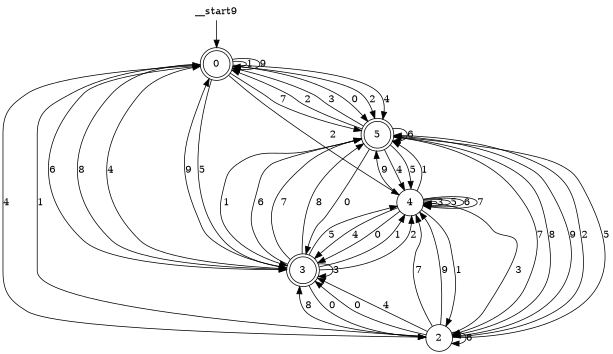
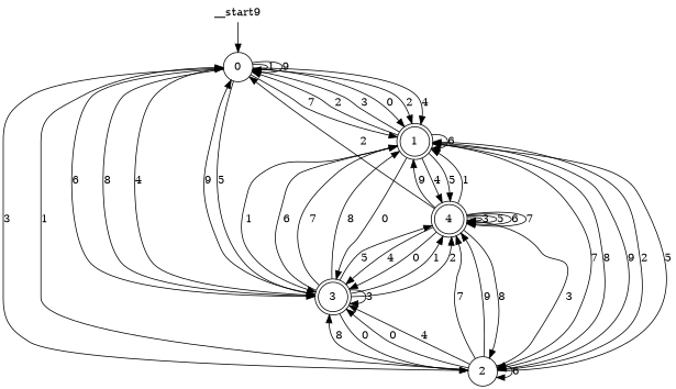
  digraph {
    node [shape=doublecircle]
-   n1 [label=0]
-   n2 [label=5]
+   n1 [label=0 shape=circle]
+   n2 [label=1]
    n3 [label=2 shape=circle]
    n4 [label=3]
-   n5 [label=4 shape=circle]
+   n5 [label=4]
    n6 [height=0 label=__start9 shape=none width=0]
    n1 -> n1 [label=1]
    n1 -> n1 [label=9]
    n1 -> n2 [label=0]
    n1 -> n2 [label=2]
    n1 -> n2 [label=4]
    n1 -> n2 [label=7]
-   n1 -> n3 [label=4]
+   n1 -> n3 [label=3]
    n1 -> n4 [label=5]
    n1 -> n4 [label=6]
    n1 -> n4 [label=8]
    n2 -> n1 [label=2]
    n2 -> n1 [label=3]
    n2 -> n2 [label=6]
    n2 -> n3 [label=7]
    n2 -> n3 [label=8]
    n2 -> n3 [label=9]
    n2 -> n4 [label=0]
    n2 -> n4 [label=1]
    n2 -> n5 [label=4]
    n2 -> n5 [label=5]
    n3 -> n1 [label=1]
    n3 -> n2 [label=2]
    n3 -> n2 [label=5]
    n3 -> n3 [label=6]
    n3 -> n4 [label=0]
    n3 -> n4 [label=4]
    n3 -> n4 [label=8]
    n3 -> n5 [label=3]
    n3 -> n5 [label=7]
    n3 -> n5 [label=9]
    n4 -> n1 [label=4]
    n4 -> n1 [label=9]
    n4 -> n2 [label=6]
    n4 -> n2 [label=7]
    n4 -> n2 [label=8]
    n4 -> n3 [label=0]
    n4 -> n4 [label=3]
    n4 -> n5 [label=1]
    n4 -> n5 [label=2]
    n4 -> n5 [label=5]
-   n1 -> n5 [label=2]
+   n5 -> n1 [label=2]
    n5 -> n2 [label=1]
    n5 -> n2 [label=9]
-   n5 -> n3 [label=1]
+   n5 -> n3 [label=8]
    n5 -> n4 [label=0]
    n5 -> n4 [label=4]
    n5 -> n5 [label=3]
    n5 -> n5 [label=5]
    n5 -> n5 [label=6]
    n5 -> n5 [label=7]
    n6 -> n1
  }
